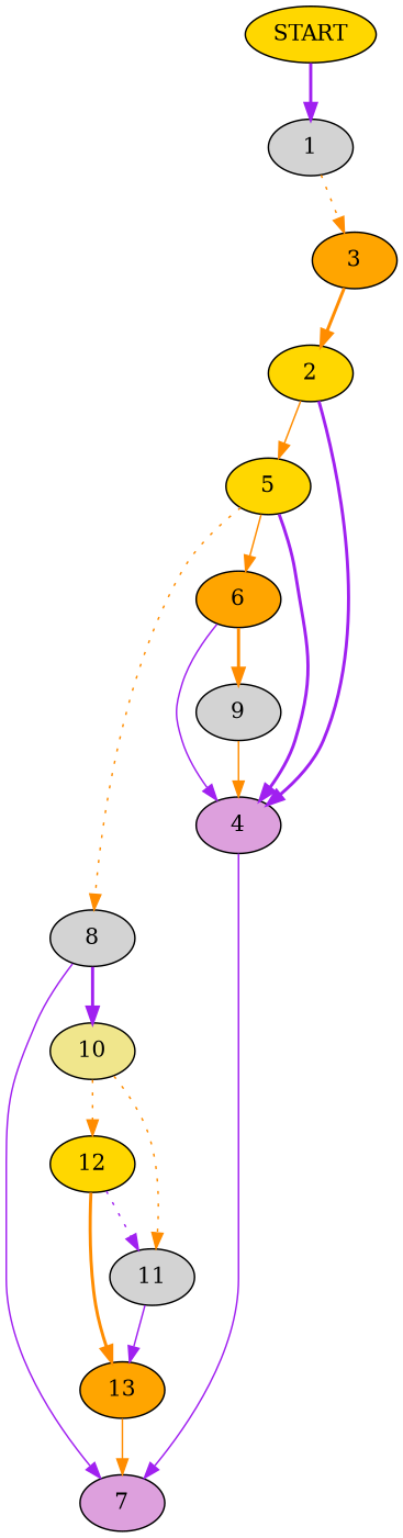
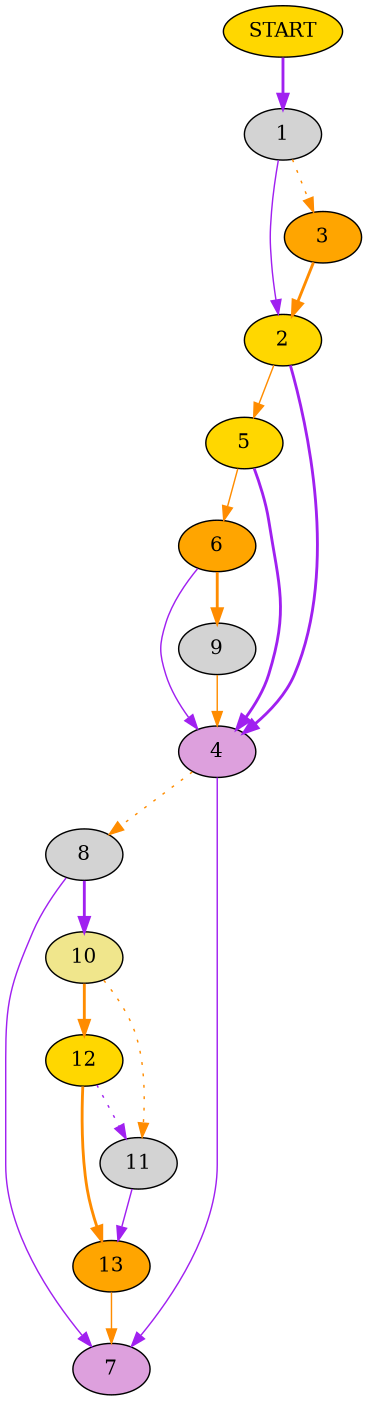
  digraph {
    node [fillcolor=gold style=filled]
    edge [color=darkorange style=solid]
    n1 [label=START]
    1 [fillcolor=lightgrey]
    2
    3 [fillcolor=orange]
    4 [fillcolor=plum]
    5
    7 [fillcolor=plum]
    8 [fillcolor=lightgrey]
    6 [fillcolor=orange]
    10 [fillcolor=khaki]
    9 [fillcolor=lightgrey]
    11 [fillcolor=lightgrey]
    12
    13 [fillcolor=orange]
    n1 -> 1 [color=purple style=bold]
+   1 -> 2 [color=purple]
    1 -> 3 [style=dotted]
    2 -> 4 [color=purple style=bold]
    2 -> 5
    3 -> 2 [style=bold]
    4 -> 7 [color=purple]
-   5 -> 8 [style=dotted]
+   4 -> 8 [style=dotted]
    5 -> 4 [color=purple style=bold]
    5 -> 6
    8 -> 7 [color=purple]
    8 -> 10 [color=purple style=bold]
    6 -> 4 [color=purple]
    6 -> 9 [style=bold]
    10 -> 11 [style=dotted]
-   10 -> 12 [style=dotted]
+   10 -> 12 [style=bold]
    9 -> 4
    11 -> 13 [color=purple]
    12 -> 11 [color=purple style=dotted]
    12 -> 13 [style=bold]
    13 -> 7
  }
